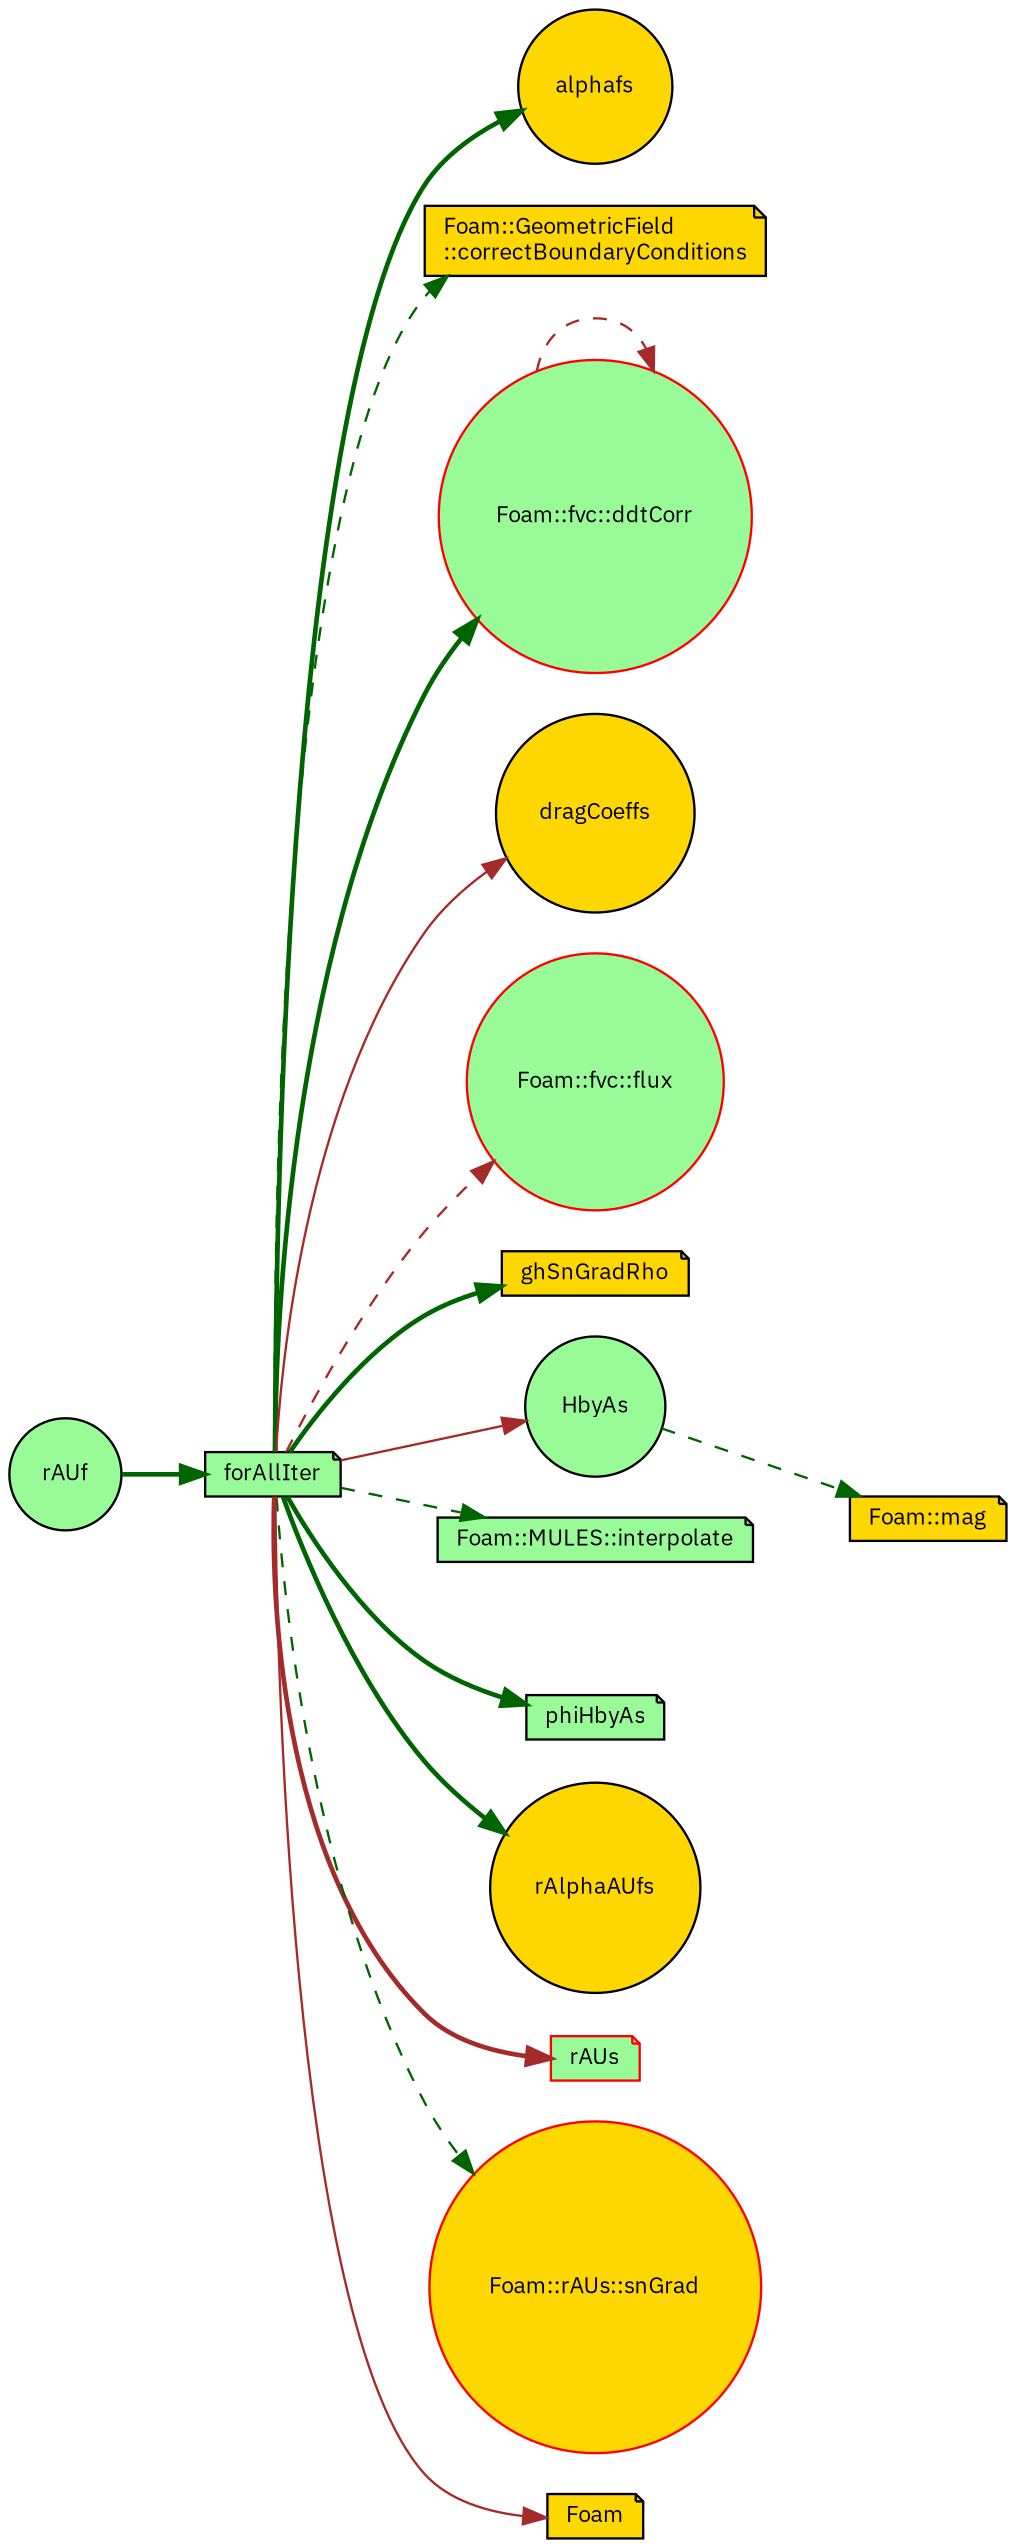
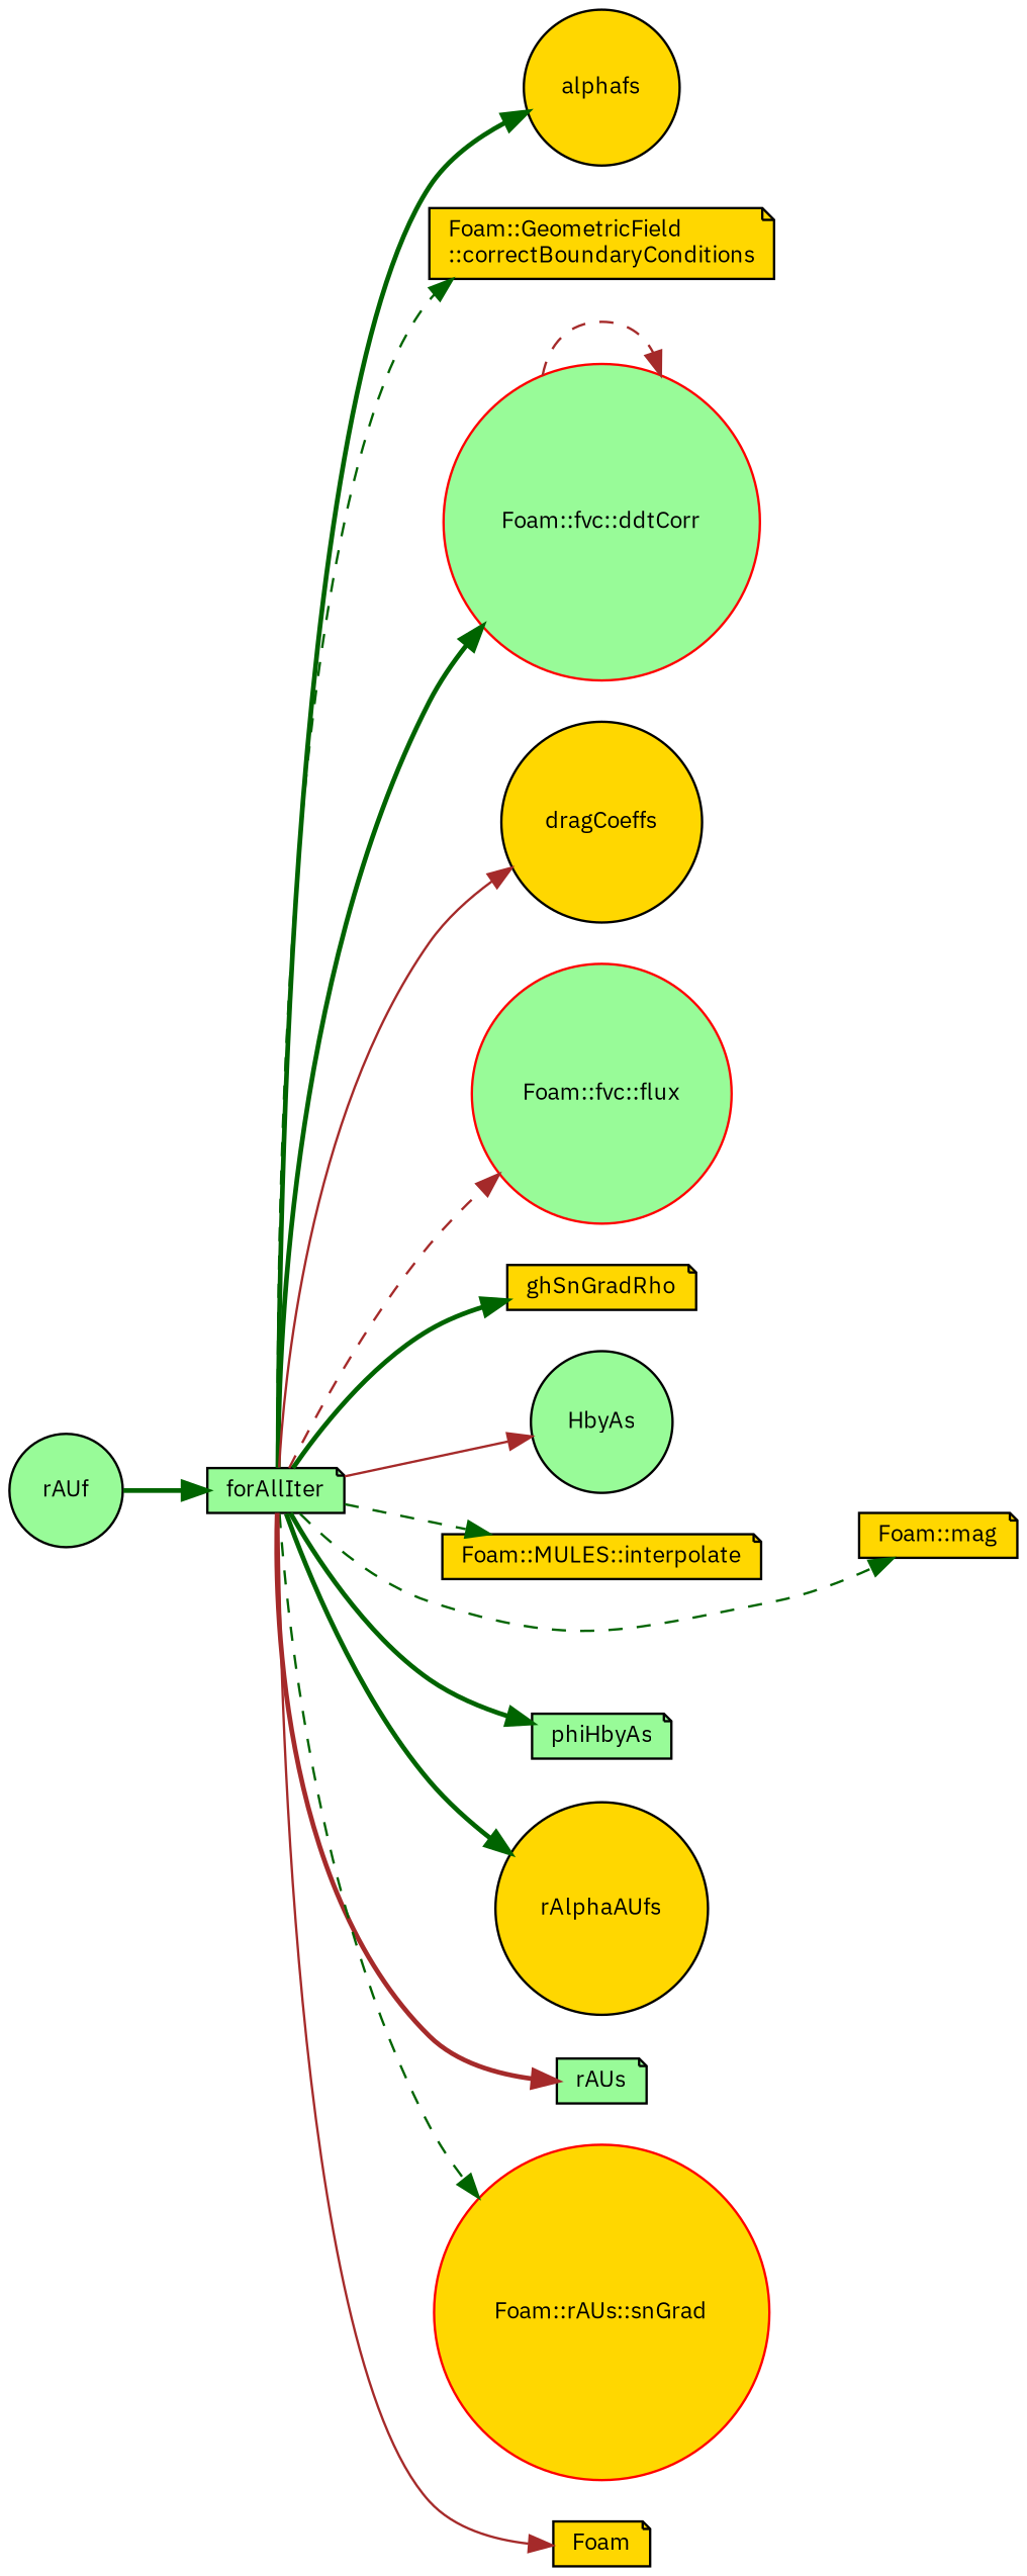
  digraph {
    fontname="IBM Plex Sans"
    rankdir=LR
    node [color=black fillcolor=gold fontname="IBM Plex Sans" fontsize=10 shape=note style=filled]
    edge [color=darkgreen fontname="IBM Plex Sans" fontsize=10 labelfontname=Helvetica labelfontsize=10 style=bold]
    n1 [fillcolor=palegreen fontcolor=black height=0.2 label=forAllIter width=0.4]
    n2 [height=0.2 label=alphafs shape=circle width=0.4]
    n3 [height=0.2 label="Foam::GeometricField\l::correctBoundaryConditions" width=0.4]
    n4 [color=red fillcolor=palegreen height=0.2 label="Foam::fvc::ddtCorr" shape=circle width=0.4]
    n5 [height=0.2 label=dragCoeffs shape=circle width=0.4]
    n6 [color=red fillcolor=palegreen height=0.2 label="Foam::fvc::flux" shape=circle width=0.4]
    n7 [height=0.2 label=ghSnGradRho width=0.4]
    n8 [fillcolor=palegreen height=0.2 label=HbyAs shape=circle width=0.4]
-   n9 [fillcolor=palegreen height=0.2 label="Foam::MULES::interpolate" width=0.4]
+   n9 [height=0.2 label="Foam::MULES::interpolate" width=0.4]
    n10 [height=0.2 label="Foam::mag" width=0.4]
    n11 [fillcolor=palegreen height=0.2 label=phiHbyAs width=0.4]
    n12 [height=0.2 label=rAlphaAUfs shape=circle width=0.4]
-   n13 [color=red fillcolor=palegreen height=0.2 label=rAUs width=0.4]
+   n13 [fillcolor=palegreen height=0.2 label=rAUs width=0.4]
    n14 [color=red height=0.2 label="Foam::rAUs::snGrad" shape=circle width=0.4]
    n15 [height=0.2 label=Foam width=0.4]
    n16 [fillcolor=palegreen height=0.2 label=rAUf shape=circle width=0.4]
    n1 -> n2
    n1 -> n3 [style=dashed]
    n1 -> n4
    n1 -> n5 [color=brown style=solid]
    n1 -> n6 [color=brown style=dashed]
    n1 -> n7
    n1 -> n8 [color=brown style=solid]
    n1 -> n9 [style=dashed]
-   n8 -> n10 [style=dashed]
+   n1 -> n10 [style=dashed]
    n1 -> n11
    n1 -> n12
    n1 -> n13 [color=brown]
    n1 -> n14 [style=dashed]
    n1 -> n15 [color=brown style=solid]
    n4 -> n4 [color=brown style=dashed]
    n16 -> n1
  }
